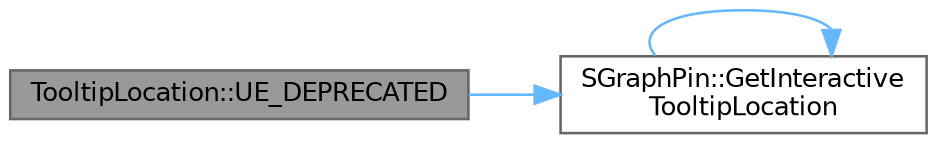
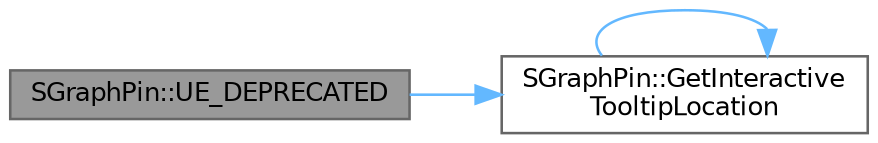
  digraph {
    rankdir=LR
    node [fontname=Helvetica fontsize=10 shape=box style=filled]
    edge [color=steelblue1 fontname=Helvetica fontsize=10 labelfontname=Helvetica labelfontsize=10 style=solid]
-   n1 [color=gray40 fillcolor=grey60 fontcolor=black height=0.2 label="TooltipLocation::UE_DEPRECATED" width=0.4]
+   n1 [color=gray40 fillcolor=grey60 fontcolor=black height=0.2 label="SGraphPin::UE_DEPRECATED" width=0.4]
    n2 [color=grey40 fillcolor=white height=0.2 label="SGraphPin::GetInteractive\lTooltipLocation" width=0.4]
    n1 -> n2
    n2 -> n2
  }
